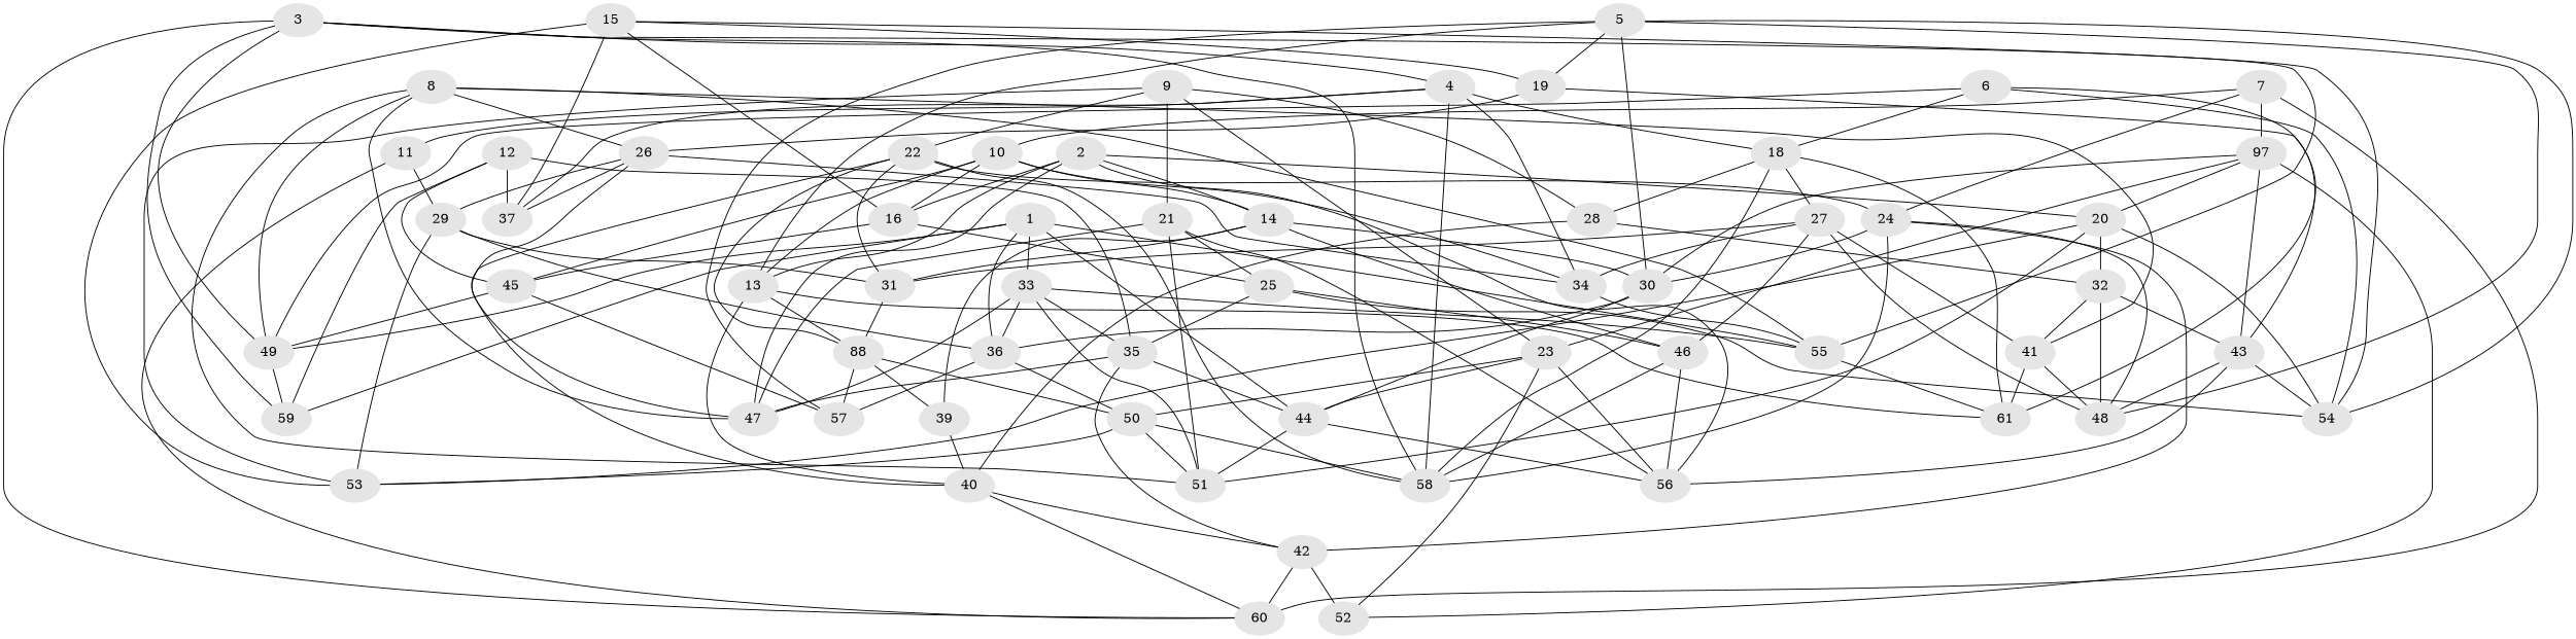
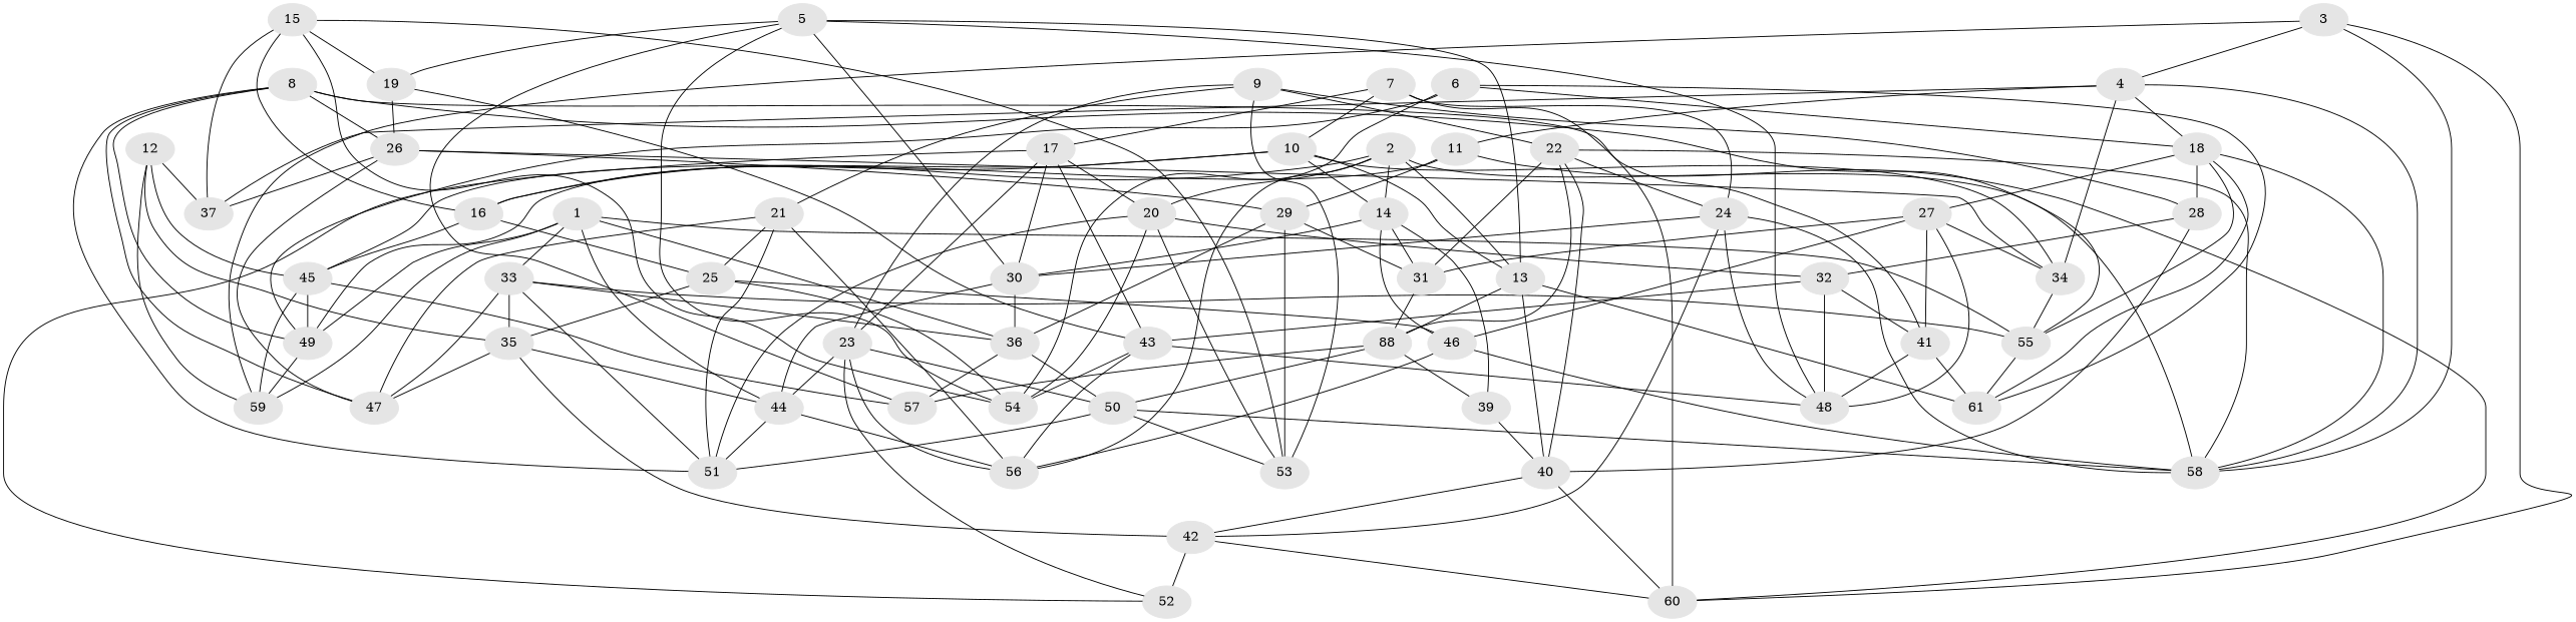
  graph {
    node [color=gray90 style=filled]
    edge [weight=1.0]
    1
    33
    36
    44
    49
    55
    59
    47
    51
    35
    57
    50
    56
    61
    2
    13
    14
    16
    20
    58
    n21 [label=88]
    40
    30
    31
    39
    46
    45
    25
    54
    53
    32
    3
    4
    60
    11
    18
    34
    37
    29
    28
    27
    5
    19
    48
    26
    43
    6
    7
    10
-   17 [label=97]
+   17
    24
    23
    52
    42
    8
    41
    9
    21
    22
    12
    15
    1 -- 33
    1 -- 36
    1 -- 44
    1 -- 49
    1 -- 55
    1 -- 59
    33 -- 36
    33 -- 55
    33 -- 47
    33 -- 51
    33 -- 35
    36 -- 57
    36 -- 50
    44 -- 51
    44 -- 56
    49 -- 59
    55 -- 61
    35 -- 44
    35 -- 47
    35 -- 42
    50 -- 51
    50 -- 58
    50 -- 53
    2 -- 56
    2 -- 13
    2 -- 14
    2 -- 16
    2 -- 20
-   2 -- 47
+   2 -- 58
    13 -- 61
    13 -- n21
    13 -- 40
    14 -- 30
    14 -- 31
    14 -- 39
    14 -- 46
    16 -- 45
    16 -- 25 [weight=2.0]
    20 -- 51
    20 -- 54
    20 -- 53
    20 -- 32
    n21 -- 57
    n21 -- 50
    n21 -- 39
    40 -- 60
    40 -- 42
    30 -- 36
    30 -- 44
    31 -- n21
    39 -- 40
    46 -- 56
    46 -- 58
    45 -- 49
+   45 -- 59
    45 -- 57
    25 -- 35
    25 -- 46
    25 -- 54
    32 -- 48 [weight=2.0]
    32 -- 43
    32 -- 41
-   3 -- 49
-   3 -- 55
+   11 -- 49
+   18 -- 55
    3 -- 59
    3 -- 58
    3 -- 4
    3 -- 60
    4 -- 58
    4 -- 11
    4 -- 18
    4 -- 34
    4 -- 37
    11 -- 60
    11 -- 29 [weight=2.0]
    18 -- 61
    18 -- 58
    18 -- 28
    18 -- 27
    34 -- 55
    29 -- 36
    29 -- 31 [weight=2.0]
    29 -- 53 [weight=2.0]
    28 -- 40
    28 -- 32
    27 -- 31
    27 -- 46 [weight=2.0]
    27 -- 34
    27 -- 48 [weight=2.0]
    27 -- 41
    5 -- 57
    5 -- 13
    5 -- 30
    5 -- 54
    5 -- 19
    5 -- 48
    19 -- 26
    19 -- 43
    26 -- 47 [weight=2.0]
    26 -- 34 [weight=2.0]
    26 -- 37
    26 -- 29
    43 -- 56
    43 -- 54
    43 -- 48
    6 -- 49
    6 -- 61
    6 -- 54
    6 -- 18
    7 -- 60 [weight=2.0]
    7 -- 10
    7 -- 17
    7 -- 24
    10 -- 13
    10 -- 14
    10 -- 16
    10 -- 45
    10 -- 34
    17 -- 20
    17 -- 30
    17 -- 43
    17 -- 23
    17 -- 52
    24 -- 58
    24 -- 30
    24 -- 48
    24 -- 42
    23 -- 44
    23 -- 50
    23 -- 56
    23 -- 52
    42 -- 60
    42 -- 52 [weight=2.0]
    8 -- 49
    8 -- 55
    8 -- 47
    8 -- 51
    8 -- 26
    8 -- 41
    41 -- 61 [weight=2.0]
    41 -- 48
    9 -- 53
    9 -- 28
    9 -- 23
    9 -- 21 [weight=2.0]
    9 -- 22
    21 -- 47
    21 -- 51
    21 -- 56
    21 -- 25
    22 -- 58
    22 -- n21
    22 -- 40
    22 -- 31
    22 -- 24
    12 -- 59
    12 -- 35
    12 -- 45
    12 -- 37
    15 -- 16
    15 -- 54
    15 -- 53
    15 -- 37 [weight=2.0]
    15 -- 19
  }
